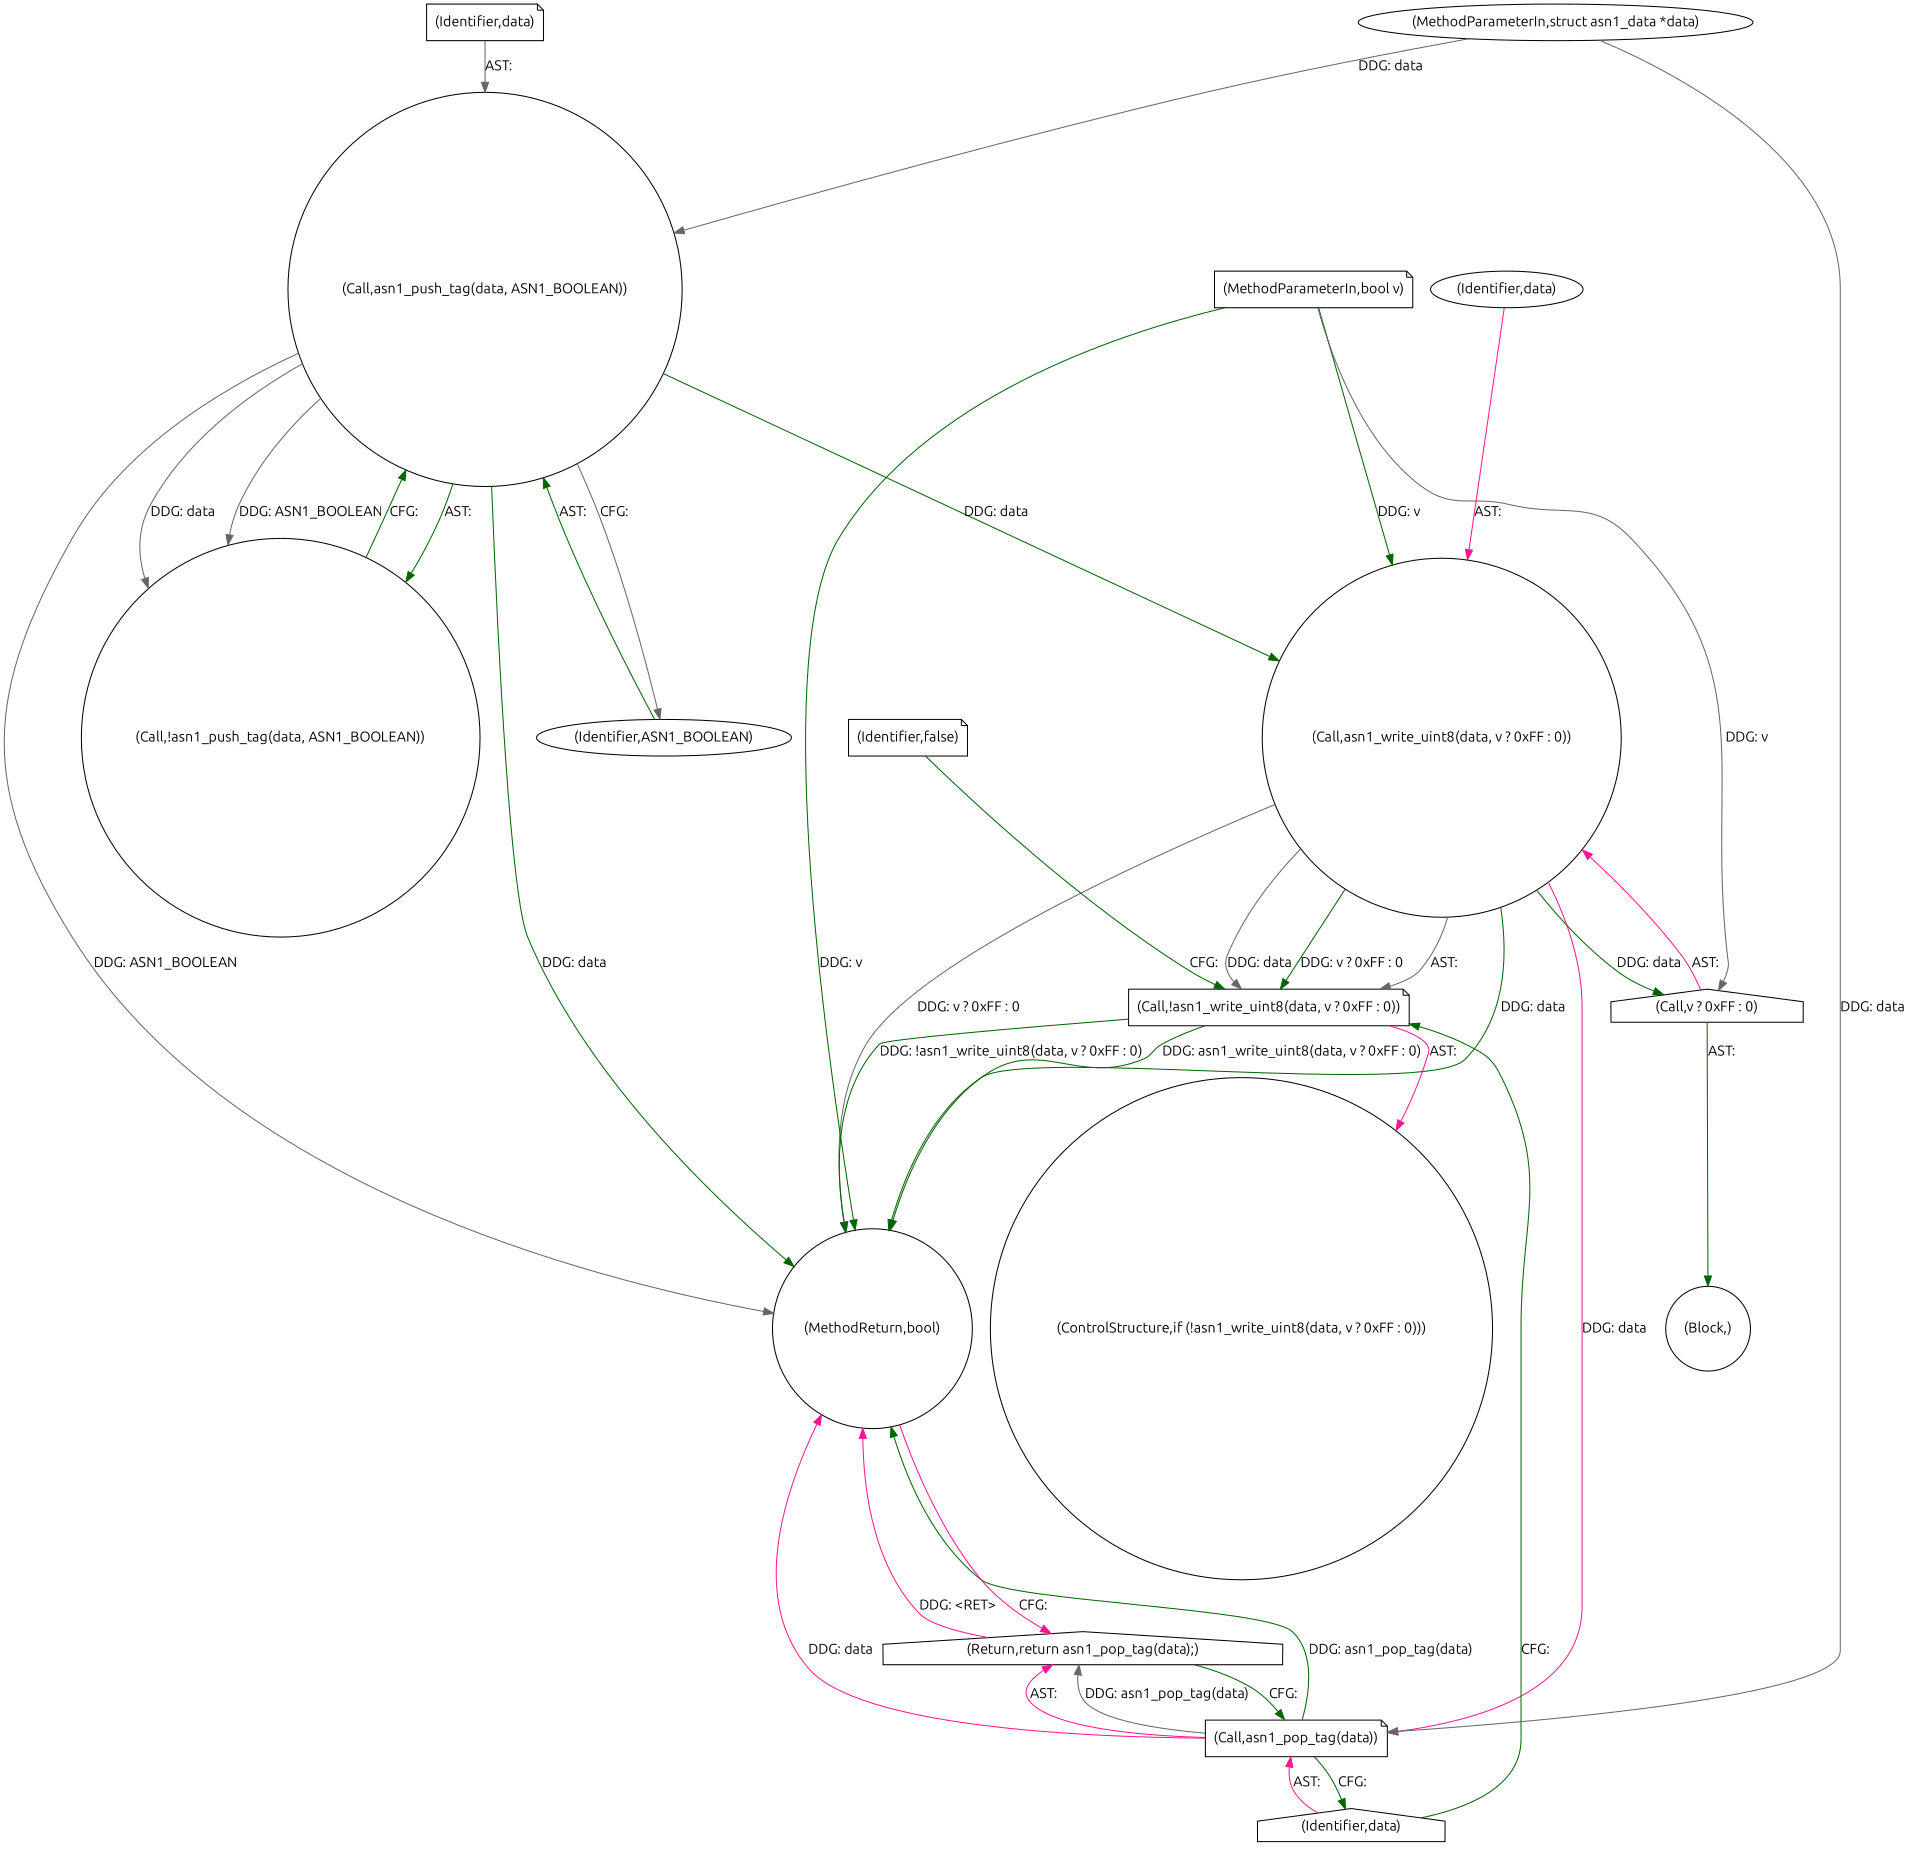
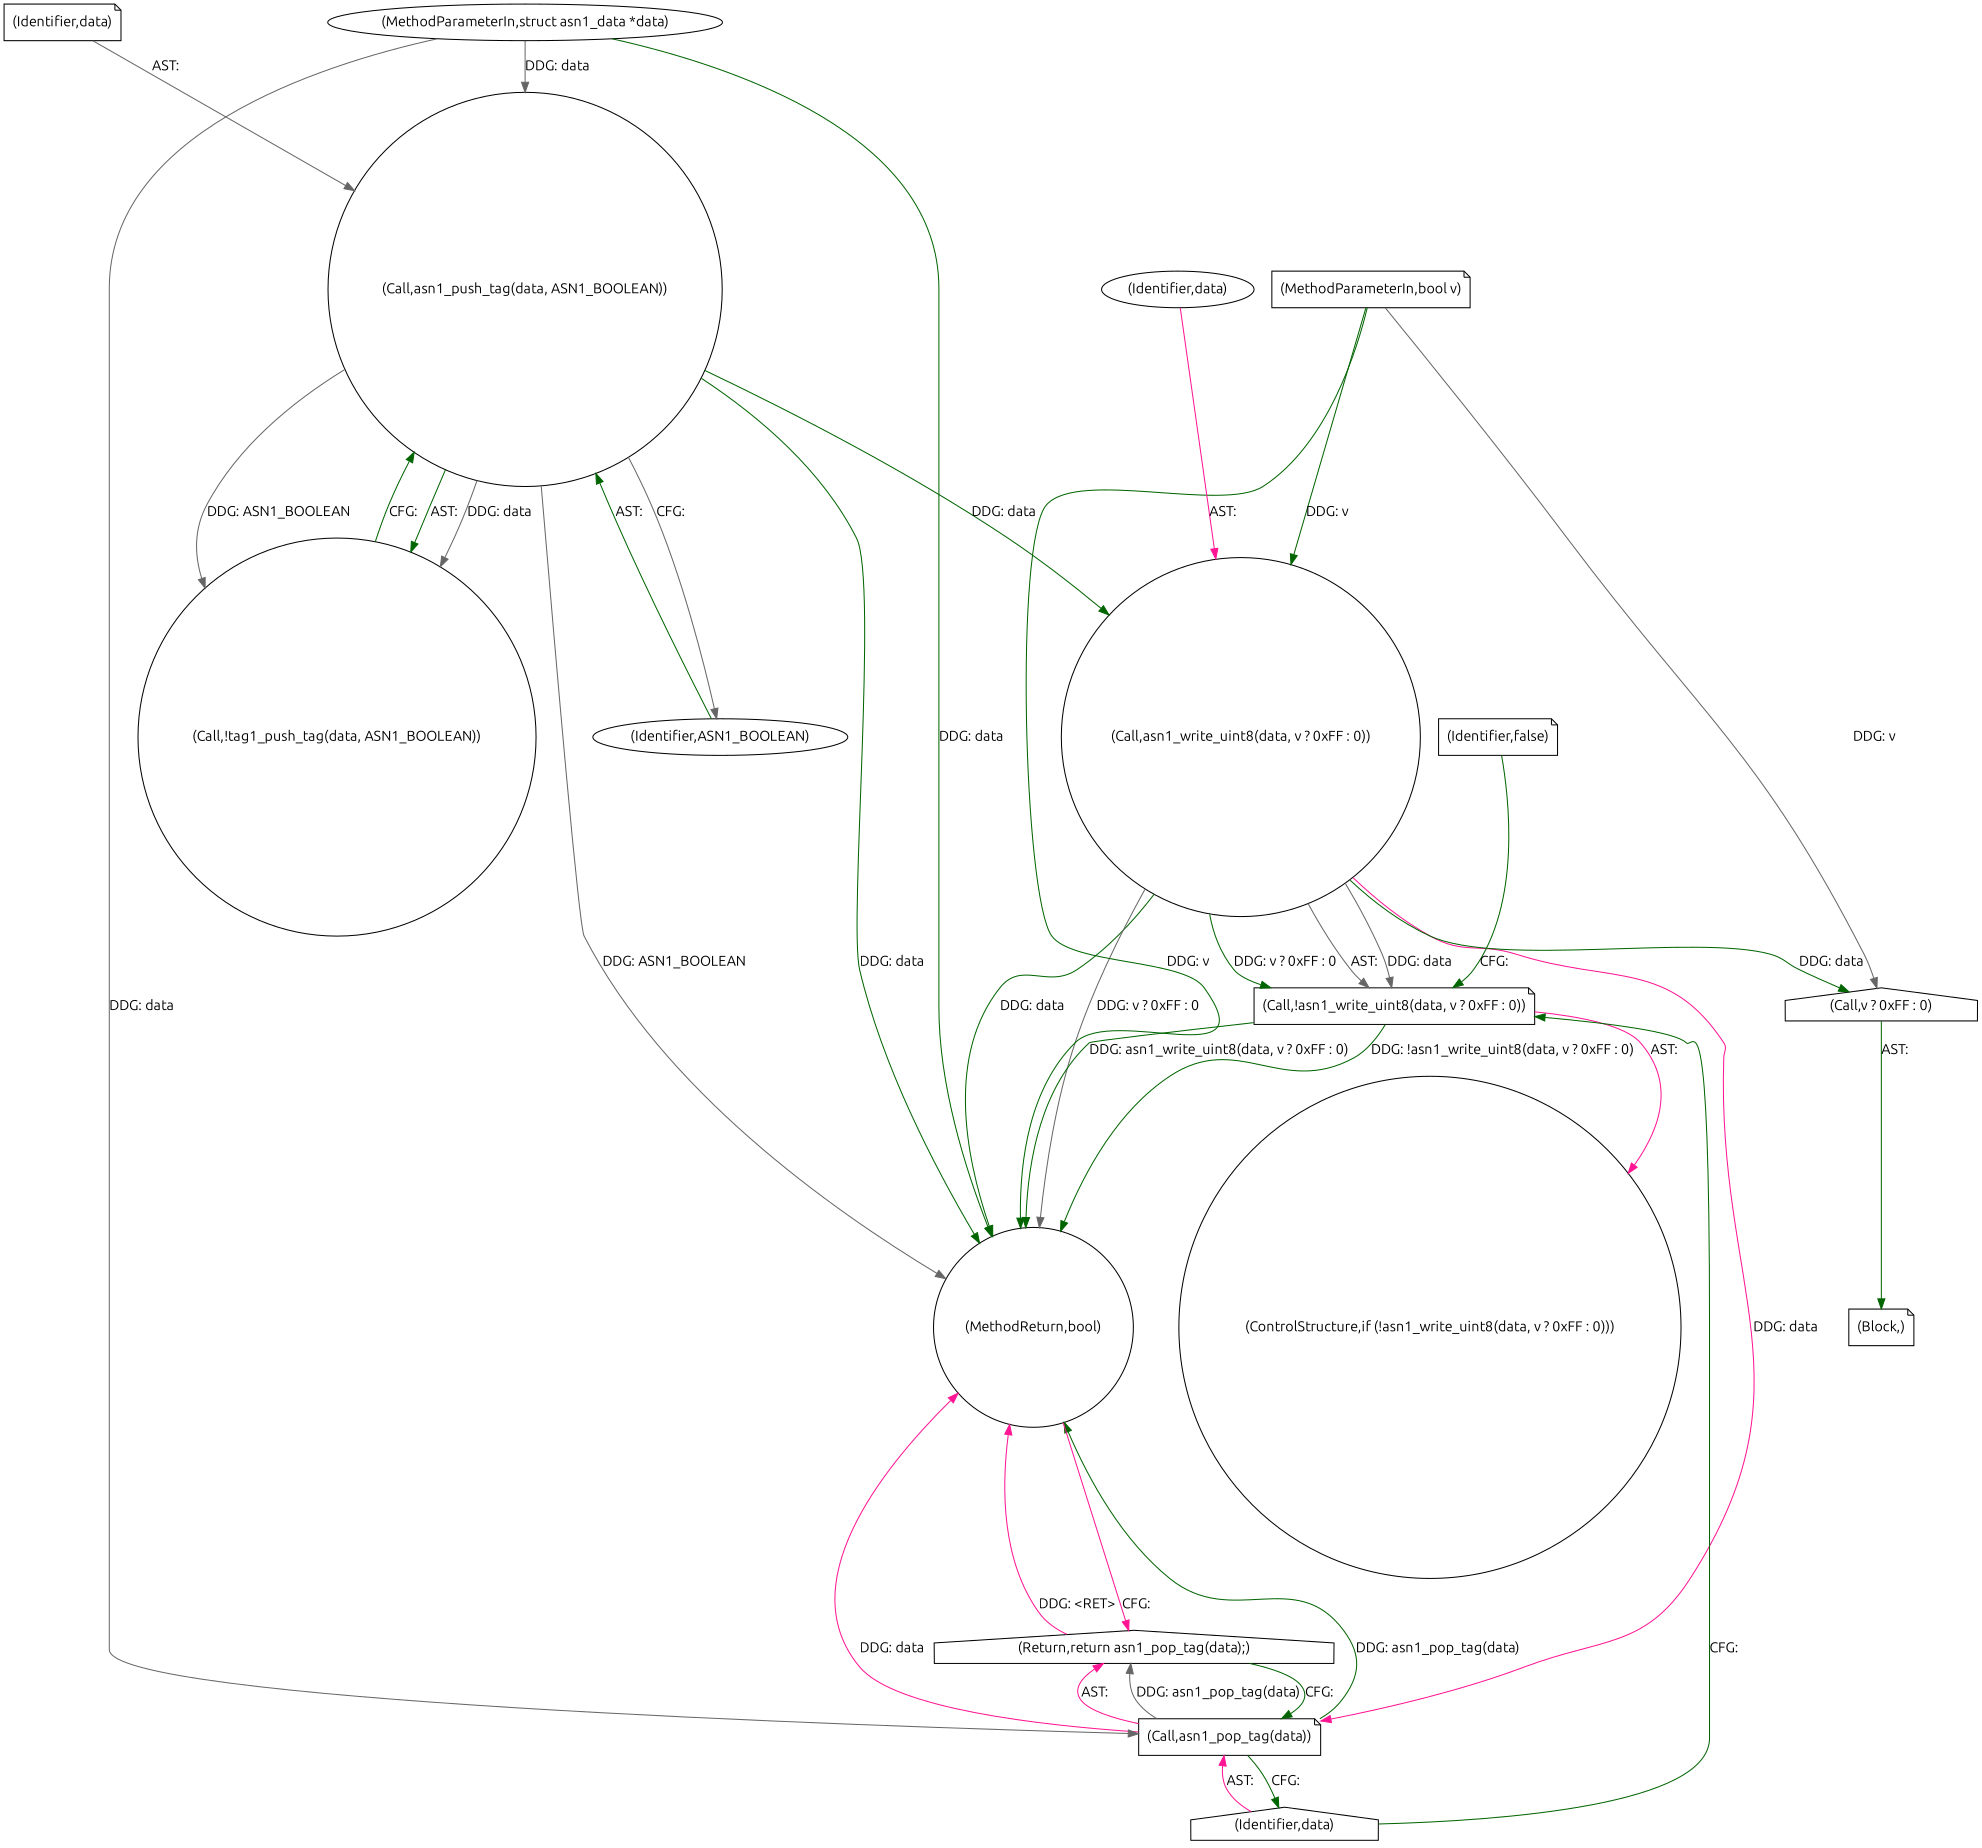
  digraph {
    fontname=Ubuntu
    node [fontname=Ubuntu shape=note]
    edge [color=darkgreen fontname=Ubuntu]
    n1 [label="(Call,asn1_write_uint8(data, v ? 0xFF : 0))" shape=circle]
    n2 [label="(Call,!asn1_write_uint8(data, v ? 0xFF : 0))"]
    n3 [label="(Call,asn1_pop_tag(data))"]
    n4 [label="(Call,v ? 0xFF : 0)" shape=house]
    n5 [label="(MethodReturn,bool)" shape=circle]
    n6 [label="(ControlStructure,if (!asn1_write_uint8(data, v ? 0xFF : 0)))" shape=circle]
    n7 [label="(Return,return asn1_pop_tag(data);)" shape=house]
    n8 [label="(Identifier,data)" shape=house]
-   n9 [label="(Block,)" shape=circle]
+   n9 [label="(Block,)"]
    n10 [label="(Call,asn1_push_tag(data, ASN1_BOOLEAN))" shape=circle]
    n11 [label="(Identifier,ASN1_BOOLEAN)" shape=ellipse]
-   n12 [label="(Call,!asn1_push_tag(data, ASN1_BOOLEAN))" shape=circle]
+   n12 [label="(Call,!tag1_push_tag(data, ASN1_BOOLEAN))" shape=circle]
    n13 [label="(MethodParameterIn,struct asn1_data *data)" shape=ellipse]
    n14 [label="(MethodParameterIn,bool v)"]
    n15 [label="(Identifier,data)" shape=ellipse]
    n16 [label="(Identifier,data)"]
    n17 [label="(Identifier,false)"]
    n1 -> n2 [color=gray40 label="AST: "]
    n1 -> n2 [color=gray40 label="DDG: data"]
    n1 -> n2 [label="DDG: v ? 0xFF : 0"]
    n1 -> n3 [color=deeppink label="DDG: data"]
    n1 -> n4 [label="DDG: data"]
    n1 -> n5 [label="DDG: data"]
    n1 -> n5 [color=gray40 label="DDG: v ? 0xFF : 0"]
    n2 -> n5 [label="DDG: !asn1_write_uint8(data, v ? 0xFF : 0)"]
    n2 -> n5 [label="DDG: asn1_write_uint8(data, v ? 0xFF : 0)"]
    n2 -> n6 [color=deeppink label="AST: "]
    n3 -> n5 [color=deeppink label="DDG: data"]
    n3 -> n5 [label="DDG: asn1_pop_tag(data)"]
    n3 -> n7 [color=deeppink label="AST: "]
    n3 -> n7 [color=gray40 label="DDG: asn1_pop_tag(data)"]
    n3 -> n8 [label="CFG: "]
-   n4 -> n1 [color=deeppink label="AST: "]
    n4 -> n9 [label="AST: "]
    n5 -> n7 [color=deeppink label="CFG: "]
    n7 -> n3 [label="CFG: "]
    n7 -> n5 [color=deeppink label="DDG: <RET>"]
    n8 -> n2 [label="CFG: "]
    n8 -> n3 [color=deeppink label="AST: "]
    n10 -> n1 [label="DDG: data"]
    n10 -> n5 [color=gray40 label="DDG: ASN1_BOOLEAN"]
    n10 -> n5 [label="DDG: data"]
    n10 -> n11 [color=gray40 label="CFG: "]
    n10 -> n12 [label="AST: "]
    n10 -> n12 [color=gray40 label="DDG: data"]
    n10 -> n12 [color=gray40 label="DDG: ASN1_BOOLEAN"]
    n11 -> n10 [label="AST: "]
    n12 -> n10 [label="CFG: "]
    n13 -> n3 [color=gray40 label="DDG: data"]
+   n13 -> n5 [label="DDG: data"]
    n13 -> n10 [color=gray40 label="DDG: data"]
    n14 -> n1 [label="DDG: v"]
    n14 -> n4 [color=gray40 label="DDG: v"]
    n14 -> n5 [label="DDG: v"]
    n15 -> n1 [color=deeppink label="AST: "]
    n16 -> n10 [color=gray40 label="AST: "]
    n17 -> n2 [label="CFG: "]
  }
